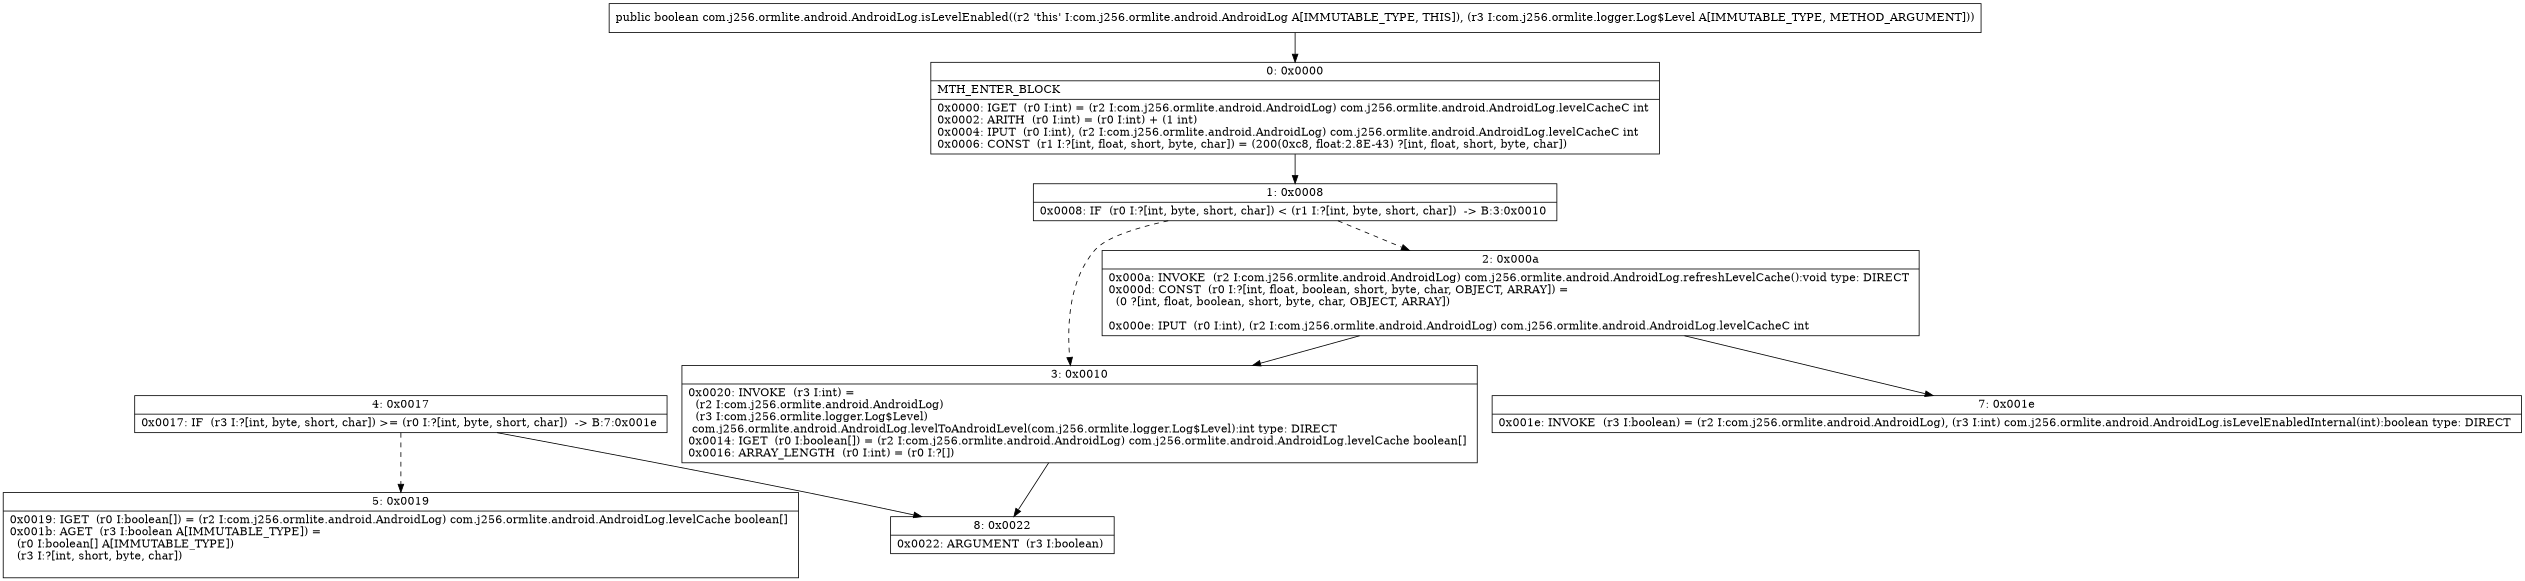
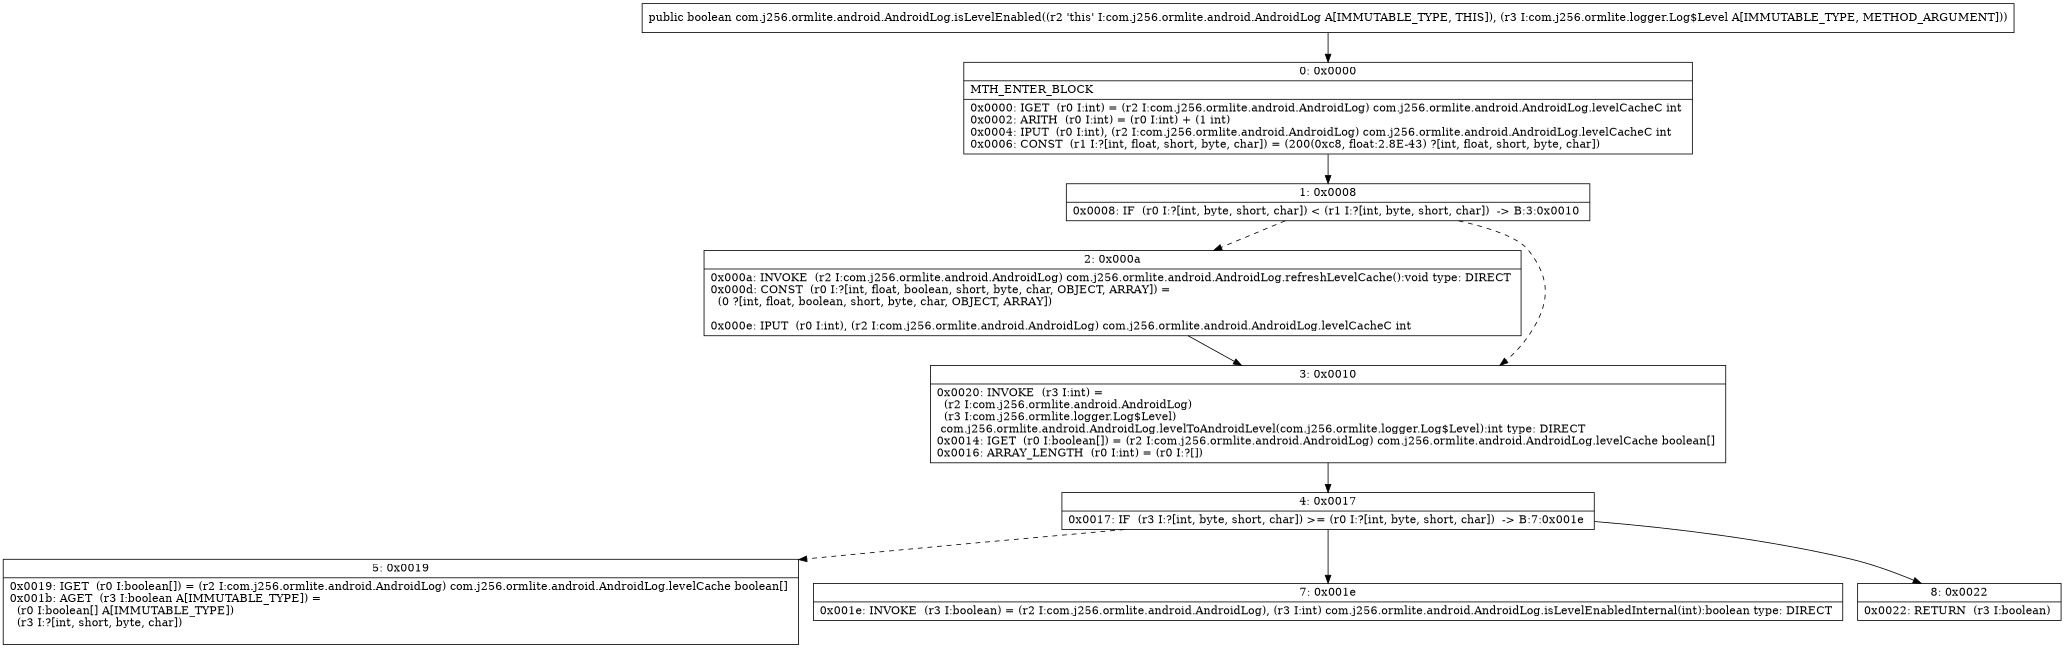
  digraph {
    node [shape=record]
    n1 [label="{0\:\ 0x0000|MTH_ENTER_BLOCK\l|0x0000: IGET  (r0 I:int) = (r2 I:com.j256.ormlite.android.AndroidLog) com.j256.ormlite.android.AndroidLog.levelCacheC int \l0x0002: ARITH  (r0 I:int) = (r0 I:int) + (1 int) \l0x0004: IPUT  (r0 I:int), (r2 I:com.j256.ormlite.android.AndroidLog) com.j256.ormlite.android.AndroidLog.levelCacheC int \l0x0006: CONST  (r1 I:?[int, float, short, byte, char]) = (200(0xc8, float:2.8E\-43) ?[int, float, short, byte, char]) \l}"]
    n2 [label="{1\:\ 0x0008|0x0008: IF  (r0 I:?[int, byte, short, char]) \< (r1 I:?[int, byte, short, char])  \-\> B:3:0x0010 \l}"]
    n3 [label="{2\:\ 0x000a|0x000a: INVOKE  (r2 I:com.j256.ormlite.android.AndroidLog) com.j256.ormlite.android.AndroidLog.refreshLevelCache():void type: DIRECT \l0x000d: CONST  (r0 I:?[int, float, boolean, short, byte, char, OBJECT, ARRAY]) = \l  (0 ?[int, float, boolean, short, byte, char, OBJECT, ARRAY])\l \l0x000e: IPUT  (r0 I:int), (r2 I:com.j256.ormlite.android.AndroidLog) com.j256.ormlite.android.AndroidLog.levelCacheC int \l}"]
    n4 [label="{3\:\ 0x0010|0x0020: INVOKE  (r3 I:int) = \l  (r2 I:com.j256.ormlite.android.AndroidLog)\l  (r3 I:com.j256.ormlite.logger.Log$Level)\l com.j256.ormlite.android.AndroidLog.levelToAndroidLevel(com.j256.ormlite.logger.Log$Level):int type: DIRECT \l0x0014: IGET  (r0 I:boolean[]) = (r2 I:com.j256.ormlite.android.AndroidLog) com.j256.ormlite.android.AndroidLog.levelCache boolean[] \l0x0016: ARRAY_LENGTH  (r0 I:int) = (r0 I:?[]) \l}"]
    n5 [label="{4\:\ 0x0017|0x0017: IF  (r3 I:?[int, byte, short, char]) \>= (r0 I:?[int, byte, short, char])  \-\> B:7:0x001e \l}"]
    n6 [label="{5\:\ 0x0019|0x0019: IGET  (r0 I:boolean[]) = (r2 I:com.j256.ormlite.android.AndroidLog) com.j256.ormlite.android.AndroidLog.levelCache boolean[] \l0x001b: AGET  (r3 I:boolean A[IMMUTABLE_TYPE]) = \l  (r0 I:boolean[] A[IMMUTABLE_TYPE])\l  (r3 I:?[int, short, byte, char])\l \l}"]
    n7 [label="{7\:\ 0x001e|0x001e: INVOKE  (r3 I:boolean) = (r2 I:com.j256.ormlite.android.AndroidLog), (r3 I:int) com.j256.ormlite.android.AndroidLog.isLevelEnabledInternal(int):boolean type: DIRECT \l}"]
-   n8 [label="{8\:\ 0x0022|0x0022: ARGUMENT  (r3 I:boolean) \l}"]
+   n8 [label="{8\:\ 0x0022|0x0022: RETURN  (r3 I:boolean) \l}"]
    n9 [label="{public boolean com.j256.ormlite.android.AndroidLog.isLevelEnabled((r2 'this' I:com.j256.ormlite.android.AndroidLog A[IMMUTABLE_TYPE, THIS]), (r3 I:com.j256.ormlite.logger.Log$Level A[IMMUTABLE_TYPE, METHOD_ARGUMENT])) }"]
    n1 -> n2
    n2 -> n3 [style=dashed]
    n2 -> n4 [style=dashed]
    n3 -> n4
-   n4 -> n8
+   n4 -> n5
    n5 -> n6 [style=dashed]
-   n3 -> n7
+   n5 -> n7
    n5 -> n8
    n9 -> n1
  }
